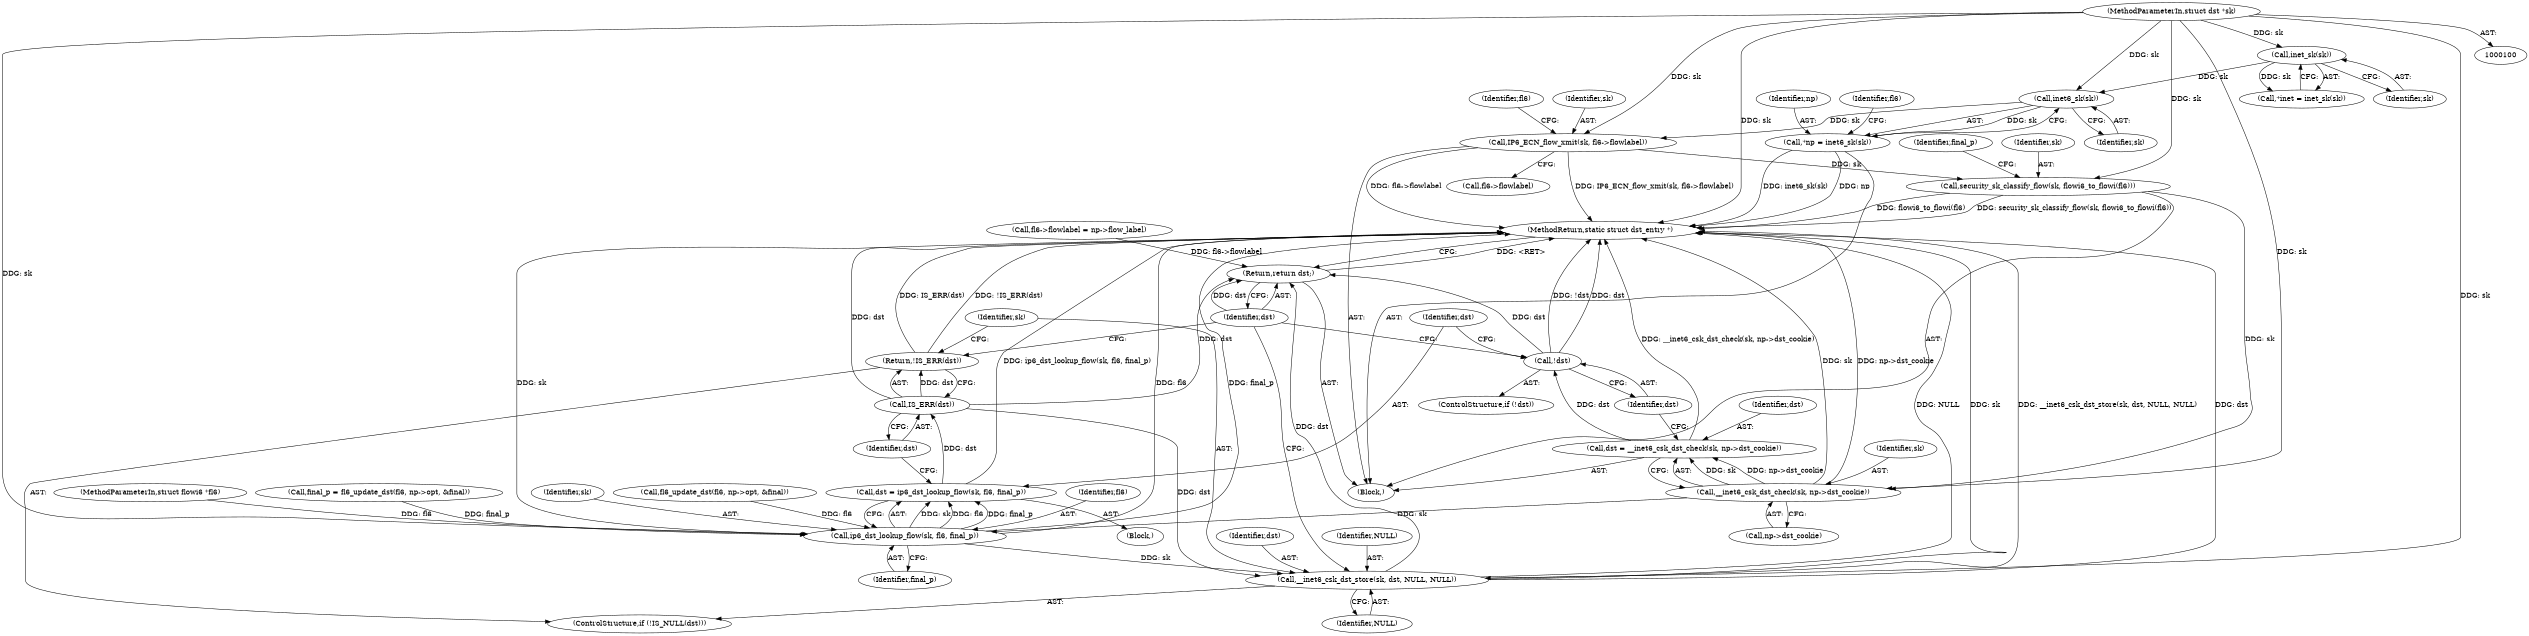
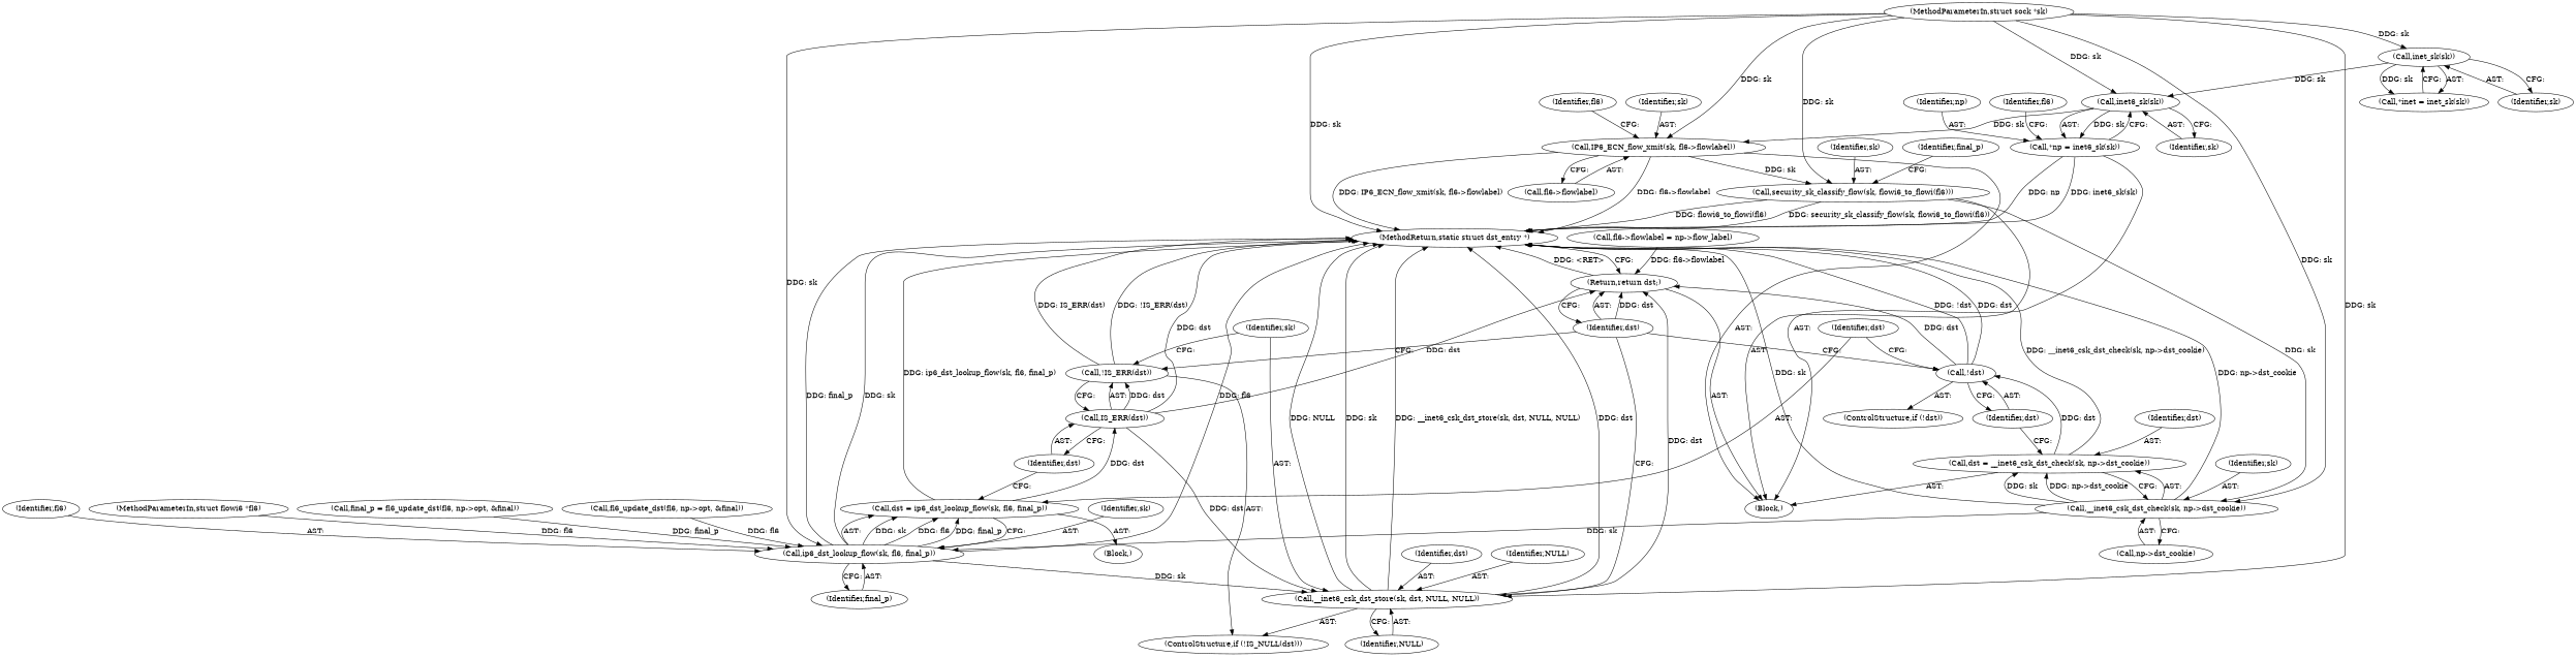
  digraph {
    n1 [label="(Call,inet6_sk(sk))"]
    n2 [label="(Call,*np = inet6_sk(sk))"]
    n3 [label="(Call,IP6_ECN_flow_xmit(sk, fl6->flowlabel))"]
    n4 [label="(Identifier,sk)"]
    n5 [label="(MethodReturn,static struct dst_entry *)"]
    n6 [label="(Block,)"]
    n7 [label="(Call,security_sk_classify_flow(sk, flowi6_to_flowi(fl6)))"]
    n8 [label="(Call,fl6->flowlabel)"]
    n9 [label="(Call,inet_sk(sk))"]
    n10 [label="(Call,*inet = inet_sk(sk))"]
    n11 [label="(Identifier,sk)"]
-   n12 [label="(MethodParameterIn,struct dst *sk)"]
+   n12 [label="(MethodParameterIn,struct sock *sk)"]
    n13 [label="(Call,__inet6_csk_dst_check(sk, np->dst_cookie))"]
    n14 [label="(Call,ip6_dst_lookup_flow(sk, fl6, final_p))"]
    n15 [label="(Call,__inet6_csk_dst_store(sk, dst, NULL, NULL))"]
-   1000100
    n17 [label="(Call,dst = __inet6_csk_dst_check(sk, np->dst_cookie))"]
    n18 [label="(Call,np->dst_cookie)"]
    n19 [label="(Call,dst = ip6_dst_lookup_flow(sk, fl6, final_p))"]
    n20 [label="(Identifier,final_p)"]
    n21 [label="(Return,return dst;)"]
    n22 [label="(ControlStructure,if (!IS_NULL(dst)))"]
    n23 [label="(Identifier,NULL)"]
    n24 [label="(Call,!dst)"]
    n25 [label="(Identifier,dst)"]
    n26 [label="(ControlStructure,if (!dst))"]
    n27 [label="(Identifier,dst)"]
-   n28 [label="(Return,!IS_ERR(dst))"]
+   n28 [label="(Call,!IS_ERR(dst))"]
    n29 [label="(Call,IS_ERR(dst))"]
    n30 [label="(Block,)"]
    n31 [label="(Identifier,dst)"]
    n32 [label="(Identifier,sk)"]
    n33 [label="(Identifier,fl6)"]
    n34 [label="(Identifier,sk)"]
    n35 [label="(Identifier,np)"]
    n36 [label="(Identifier,fl6)"]
    n37 [label="(Identifier,sk)"]
    n38 [label="(Identifier,fl6)"]
    n39 [label="(Call,fl6->flowlabel = np->flow_label)"]
    n40 [label="(Identifier,final_p)"]
    n41 [label="(MethodParameterIn,struct flowi6 *fl6)"]
    n42 [label="(Identifier,dst)"]
    n43 [label="(Identifier,sk)"]
    n44 [label="(Identifier,dst)"]
    n45 [label="(Identifier,dst)"]
    n46 [label="(Call,final_p = fl6_update_dst(fl6, np->opt, &final))"]
    n47 [label="(Call,fl6_update_dst(fl6, np->opt, &final))"]
    n48 [label="(Identifier,sk)"]
    n49 [label="(Identifier,NULL)"]
    n1 -> n2 [label="AST: "]
    n1 -> n2 [label="DDG: sk"]
    n1 -> n3 [label="DDG: sk"]
    n1 -> n4 [label="CFG: "]
    n2 -> n1 [label="CFG: "]
    n2 -> n5 [label="DDG: inet6_sk(sk)"]
    n2 -> n5 [label="DDG: np"]
    n2 -> n6 [label="AST: "]
    n3 -> n5 [label="DDG: IP6_ECN_flow_xmit(sk, fl6->flowlabel)"]
    n3 -> n5 [label="DDG: fl6->flowlabel"]
    n3 -> n6 [label="AST: "]
    n3 -> n7 [label="DDG: sk"]
    n3 -> n8 [label="CFG: "]
    n4 -> n1 [label="AST: "]
    n5 -> n21 [label="CFG: "]
    n7 -> n5 [label="DDG: flowi6_to_flowi(fl6)"]
    n7 -> n5 [label="DDG: security_sk_classify_flow(sk, flowi6_to_flowi(fl6))"]
    n7 -> n6 [label="AST: "]
    n7 -> n13 [label="DDG: sk"]
+   n8 -> n3 [label="AST: "]
    n9 -> n1 [label="DDG: sk"]
    n9 -> n10 [label="AST: "]
    n9 -> n10 [label="DDG: sk"]
    n9 -> n11 [label="CFG: "]
    n10 -> n9 [label="CFG: "]
    n11 -> n9 [label="AST: "]
    n12 -> n1 [label="DDG: sk"]
    n12 -> n3 [label="DDG: sk"]
    n12 -> n5 [label="DDG: sk"]
    n12 -> n7 [label="DDG: sk"]
    n12 -> n9 [label="DDG: sk"]
    n12 -> n13 [label="DDG: sk"]
    n12 -> n14 [label="DDG: sk"]
    n12 -> n15 [label="DDG: sk"]
-   n12 -> 1000100 [label="AST: "]
    n13 -> n5 [label="DDG: np->dst_cookie"]
    n13 -> n5 [label="DDG: sk"]
    n13 -> n14 [label="DDG: sk"]
    n13 -> n17 [label="AST: "]
    n13 -> n17 [label="DDG: sk"]
    n13 -> n17 [label="DDG: np->dst_cookie"]
    n13 -> n18 [label="CFG: "]
    n14 -> n5 [label="DDG: fl6"]
    n14 -> n5 [label="DDG: final_p"]
    n14 -> n5 [label="DDG: sk"]
    n14 -> n15 [label="DDG: sk"]
    n14 -> n19 [label="AST: "]
    n14 -> n19 [label="DDG: sk"]
    n14 -> n19 [label="DDG: fl6"]
    n14 -> n19 [label="DDG: final_p"]
    n14 -> n20 [label="CFG: "]
    n15 -> n5 [label="DDG: NULL"]
    n15 -> n5 [label="DDG: sk"]
    n15 -> n5 [label="DDG: __inet6_csk_dst_store(sk, dst, NULL, NULL)"]
    n15 -> n5 [label="DDG: dst"]
    n15 -> n21 [label="DDG: dst"]
    n15 -> n22 [label="AST: "]
    n15 -> n23 [label="CFG: "]
    n17 -> n5 [label="DDG: __inet6_csk_dst_check(sk, np->dst_cookie)"]
    n17 -> n6 [label="AST: "]
    n17 -> n13 [label="CFG: "]
    n17 -> n24 [label="DDG: dst"]
    n18 -> n13 [label="AST: "]
    n19 -> n5 [label="DDG: ip6_dst_lookup_flow(sk, fl6, final_p)"]
    n19 -> n14 [label="CFG: "]
    n19 -> n29 [label="DDG: dst"]
    n19 -> n30 [label="AST: "]
    n20 -> n14 [label="AST: "]
    n21 -> n5 [label="DDG: <RET>"]
    n21 -> n6 [label="AST: "]
    n21 -> n27 [label="CFG: "]
    n23 -> n15 [label="AST: "]
    n24 -> n5 [label="DDG: !dst"]
    n24 -> n5 [label="DDG: dst"]
    n24 -> n21 [label="DDG: dst"]
    n24 -> n25 [label="CFG: "]
    n24 -> n26 [label="AST: "]
    n25 -> n17 [label="CFG: "]
    n25 -> n24 [label="AST: "]
    n27 -> n15 [label="CFG: "]
    n27 -> n21 [label="AST: "]
    n27 -> n21 [label="DDG: dst"]
    n27 -> n24 [label="CFG: "]
    n27 -> n28 [label="CFG: "]
    n28 -> n5 [label="DDG: IS_ERR(dst)"]
    n28 -> n5 [label="DDG: !IS_ERR(dst)"]
    n28 -> n22 [label="AST: "]
    n28 -> n29 [label="CFG: "]
    n29 -> n5 [label="DDG: dst"]
    n29 -> n15 [label="DDG: dst"]
    n29 -> n21 [label="DDG: dst"]
    n29 -> n28 [label="AST: "]
    n29 -> n28 [label="DDG: dst"]
    n29 -> n31 [label="CFG: "]
    n31 -> n19 [label="CFG: "]
    n31 -> n29 [label="AST: "]
    n32 -> n15 [label="AST: "]
    n32 -> n28 [label="CFG: "]
    n33 -> n2 [label="CFG: "]
    n34 -> n14 [label="AST: "]
    n35 -> n2 [label="AST: "]
    n36 -> n3 [label="CFG: "]
    n37 -> n13 [label="AST: "]
    n38 -> n14 [label="AST: "]
    n39 -> n21 [label="DDG: fl6->flowlabel"]
    n40 -> n7 [label="CFG: "]
    n41 -> n14 [label="DDG: fl6"]
    n42 -> n15 [label="AST: "]
    n43 -> n7 [label="AST: "]
    n44 -> n17 [label="AST: "]
    n45 -> n19 [label="AST: "]
    n45 -> n24 [label="CFG: "]
    n46 -> n14 [label="DDG: final_p"]
    n47 -> n14 [label="DDG: fl6"]
    n48 -> n3 [label="AST: "]
    n49 -> n15 [label="AST: "]
  }
